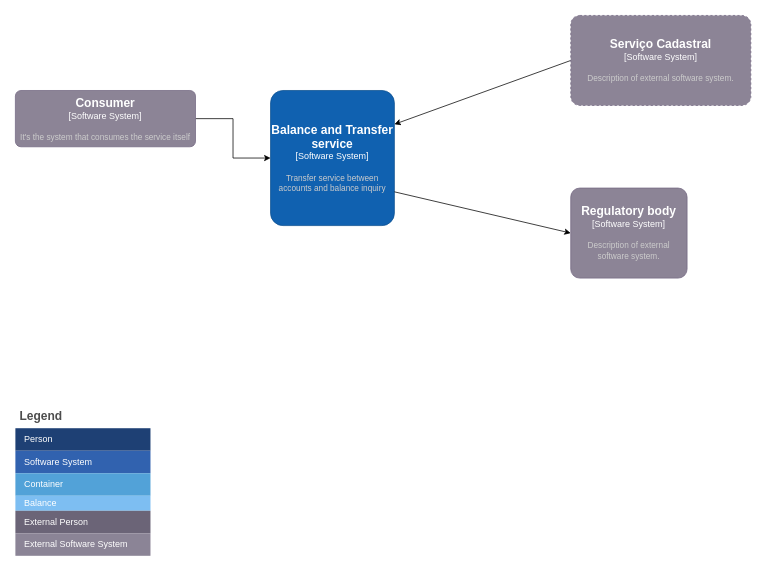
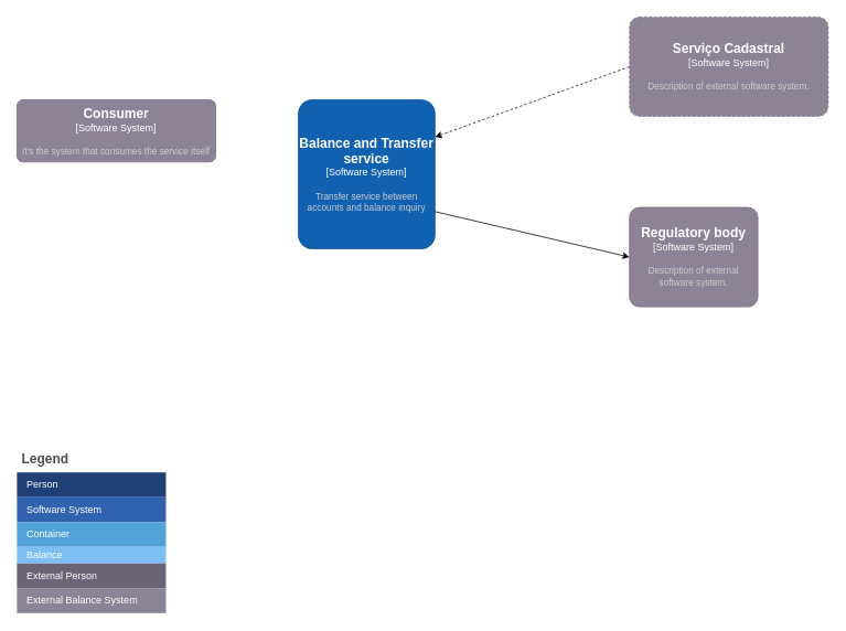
  <mxCell id="0" />
  <mxCell id="1" parent="0" />
- <mxCell id="2" style="edgeStyle=orthogonalEdgeStyle;rounded=0;orthogonalLoop=1;jettySize=auto;html=1;exitX=1;exitY=0.5;exitDx=0;exitDy=0;exitPerimeter=0;" parent="1" source="8" target="3" edge="1"><mxGeometry relative="1" as="geometry"><mxPoint x="230" y="180" as="sourcePoint" /></mxGeometry></mxCell>
  <mxCell id="3" value="&lt;font style=&quot;font-size: 16px&quot;&gt;&lt;b&gt;Balance and Transfer service&lt;/b&gt;&lt;/font&gt;&lt;div&gt;[Software System]&lt;/div&gt;&lt;br&gt;&lt;div&gt;&lt;font style=&quot;font-size: 11px&quot;&gt;&lt;font color=&quot;#cccccc&quot;&gt;Transfer service between accounts and balance inquiry&lt;/font&gt;&lt;/div&gt;" style="rounded=1;whiteSpace=wrap;html=1;labelBackgroundColor=none;fillColor=#1061B0;fontColor=#ffffff;align=center;arcSize=10;strokeColor=#0D5091;metaEdit=1;resizable=0;points=[[0.25,0,0],[0.5,0,0],[0.75,0,0],[1,0.25,0],[1,0.5,0],[1,0.75,0],[0.75,1,0],[0.5,1,0],[0.25,1,0],[0,0.75,0],[0,0.5,0],[0,0.25,0]];" parent="1" vertex="1"><mxGeometry x="360" y="120" width="165" height="180" as="geometry" /></mxCell>
  <mxCell id="4" value="&lt;font style=&quot;font-size: 16px&quot;&gt;&lt;b&gt;Regulatory body&lt;/b&gt;&lt;/font&gt;&lt;div&gt;[Software System]&lt;/div&gt;&lt;br&gt;&lt;div&gt;&lt;font style=&quot;font-size: 11px&quot;&gt;&lt;font color=&quot;#cccccc&quot;&gt;Description of external software system.&lt;/font&gt;&lt;/div&gt;" style="rounded=1;whiteSpace=wrap;html=1;labelBackgroundColor=none;fillColor=#8C8496;fontColor=#ffffff;align=center;arcSize=10;strokeColor=#736782;metaEdit=1;resizable=0;points=[[0.25,0,0],[0.5,0,0],[0.75,0,0],[1,0.25,0],[1,0.5,0],[1,0.75,0],[0.75,1,0],[0.5,1,0],[0.25,1,0],[0,0.75,0],[0,0.5,0],[0,0.25,0]];" parent="1" vertex="1"><mxGeometry x="760" y="250" width="155" height="120" as="geometry" /></mxCell>
- <mxCell id="5" style="rounded=0;orthogonalLoop=1;jettySize=auto;html=1;entryX=1;entryY=0.25;entryDx=0;entryDy=0;entryPerimeter=0;exitX=0;exitY=0.5;exitDx=0;exitDy=0;exitPerimeter=0;" parent="1" source="7" target="3" edge="1"><mxGeometry relative="1" as="geometry"><mxPoint x="760" y="80" as="sourcePoint" /></mxGeometry></mxCell>
+ <mxCell id="5" style="rounded=0;orthogonalLoop=1;jettySize=auto;html=1;entryX=1;entryY=0.25;entryDx=0;entryDy=0;entryPerimeter=0;exitX=0;exitY=0.5;exitDx=0;exitDy=0;exitPerimeter=0;dashed=1;" parent="1" source="7" target="3" edge="1"><mxGeometry relative="1" as="geometry"><mxPoint x="760" y="80" as="sourcePoint" /></mxGeometry></mxCell>
  <mxCell id="6" style="rounded=0;orthogonalLoop=1;jettySize=auto;html=1;entryX=0;entryY=0.5;entryDx=0;entryDy=0;entryPerimeter=0;exitX=1;exitY=0.75;exitDx=0;exitDy=0;exitPerimeter=0;" parent="1" source="3" target="4" edge="1"><mxGeometry relative="1" as="geometry" /></mxCell>
  <mxCell id="7" value="&lt;font style=&quot;font-size: 16px&quot;&gt;&lt;b&gt;Serviço Cadastral&lt;/b&gt;&lt;/font&gt;&lt;div&gt;[Software System]&lt;/div&gt;&lt;br&gt;&lt;div&gt;&lt;font style=&quot;font-size: 11px&quot;&gt;&lt;font color=&quot;#cccccc&quot;&gt;Description of external software system.&lt;/font&gt;&lt;/div&gt;" style="rounded=1;whiteSpace=wrap;html=1;labelBackgroundColor=none;fillColor=#8C8496;fontColor=#ffffff;align=center;arcSize=10;strokeColor=#736782;metaEdit=1;resizable=0;points=[[0.25,0,0],[0.5,0,0],[0.75,0,0],[1,0.25,0],[1,0.5,0],[1,0.75,0],[0.75,1,0],[0.5,1,0],[0.25,1,0],[0,0.75,0],[0,0.5,0],[0,0.25,0]];dashed=1;" parent="1" vertex="1"><mxGeometry x="760" y="20" width="240" height="120" as="geometry" /></mxCell>
  <mxCell id="8" value="&lt;font style=&quot;font-size: 16px&quot;&gt;&lt;b&gt;Consumer&lt;/b&gt;&lt;/font&gt;&lt;div&gt;[Software System]&lt;/div&gt;&lt;br&gt;&lt;div&gt;&lt;font style=&quot;font-size: 11px&quot;&gt;&lt;font color=&quot;#cccccc&quot;&gt;It's the system that consumes the service itself&lt;/font&gt;&lt;/div&gt;" style="rounded=1;whiteSpace=wrap;html=1;labelBackgroundColor=none;fillColor=#8C8496;fontColor=#ffffff;align=center;arcSize=10;strokeColor=#736782;metaEdit=1;resizable=0;points=[[0.25,0,0],[0.5,0,0],[0.75,0,0],[1,0.25,0],[1,0.5,0],[1,0.75,0],[0.75,1,0],[0.5,1,0],[0.25,1,0],[0,0.75,0],[0,0.5,0],[0,0.25,0]];" parent="1" vertex="1"><mxGeometry x="20" y="120" width="240" height="75" as="geometry" /></mxCell>
  <mxCell id="9" value="Legend" style="shape=table;startSize=30;container=1;collapsible=0;childLayout=tableLayout;fontSize=16;align=left;verticalAlign=top;fillColor=none;strokeColor=none;fontColor=#4D4D4D;fontStyle=1;spacingLeft=6;spacing=0;resizable=0;" parent="1" vertex="1"><mxGeometry x="20" y="540" width="180" height="200" as="geometry" /></mxCell>
  <mxCell id="10" value="" style="shape=tableRow;horizontal=0;startSize=0;swimlaneHead=0;swimlaneBody=0;strokeColor=inherit;top=0;left=0;bottom=0;right=0;collapsible=0;dropTarget=0;fillColor=none;points=[[0,0.5],[1,0.5]];portConstraint=eastwest;fontSize=12;" parent="9" vertex="1"><mxGeometry y="30" width="180" height="30" as="geometry" /></mxCell>
  <mxCell id="11" value="Person" style="shape=partialRectangle;html=1;whiteSpace=wrap;connectable=0;strokeColor=inherit;overflow=hidden;fillColor=#1E4074;top=0;left=0;bottom=0;right=0;pointerEvents=1;fontSize=12;align=left;fontColor=#FFFFFF;gradientColor=none;spacingLeft=10;spacingRight=4;" parent="10" vertex="1"><mxGeometry width="180" height="30" as="geometry"><mxRectangle width="180" height="30" as="alternateBounds" /></mxGeometry></mxCell>
  <mxCell id="12" value="" style="shape=tableRow;horizontal=0;startSize=0;swimlaneHead=0;swimlaneBody=0;strokeColor=inherit;top=0;left=0;bottom=0;right=0;collapsible=0;dropTarget=0;fillColor=none;points=[[0,0.5],[1,0.5]];portConstraint=eastwest;fontSize=12;" parent="9" vertex="1"><mxGeometry y="60" width="180" height="30" as="geometry" /></mxCell>
  <mxCell id="13" value="Software System" style="shape=partialRectangle;html=1;whiteSpace=wrap;connectable=0;strokeColor=inherit;overflow=hidden;fillColor=#3162AF;top=0;left=0;bottom=0;right=0;pointerEvents=1;fontSize=12;align=left;fontColor=#FFFFFF;gradientColor=none;spacingLeft=10;spacingRight=4;" parent="12" vertex="1"><mxGeometry width="180" height="30" as="geometry"><mxRectangle width="180" height="30" as="alternateBounds" /></mxGeometry></mxCell>
  <mxCell id="14" value="" style="shape=tableRow;horizontal=0;startSize=0;swimlaneHead=0;swimlaneBody=0;strokeColor=inherit;top=0;left=0;bottom=0;right=0;collapsible=0;dropTarget=0;fillColor=none;points=[[0,0.5],[1,0.5]];portConstraint=eastwest;fontSize=12;" parent="9" vertex="1"><mxGeometry y="90" width="180" height="30" as="geometry" /></mxCell>
  <mxCell id="15" value="Container" style="shape=partialRectangle;html=1;whiteSpace=wrap;connectable=0;strokeColor=inherit;overflow=hidden;fillColor=#52a2d8;top=0;left=0;bottom=0;right=0;pointerEvents=1;fontSize=12;align=left;fontColor=#FFFFFF;gradientColor=none;spacingLeft=10;spacingRight=4;" parent="14" vertex="1"><mxGeometry width="180" height="30" as="geometry"><mxRectangle width="180" height="30" as="alternateBounds" /></mxGeometry></mxCell>
  <mxCell id="16" value="" style="shape=tableRow;horizontal=0;startSize=0;swimlaneHead=0;swimlaneBody=0;strokeColor=inherit;top=0;left=0;bottom=0;right=0;collapsible=0;dropTarget=0;fillColor=none;points=[[0,0.5],[1,0.5]];portConstraint=eastwest;fontSize=12;" parent="9" vertex="1"><mxGeometry y="120" width="180" height="20" as="geometry" /></mxCell>
  <mxCell id="17" value="Balance" style="shape=partialRectangle;html=1;whiteSpace=wrap;connectable=0;strokeColor=inherit;overflow=hidden;fillColor=#7dbef2;top=0;left=0;bottom=0;right=0;pointerEvents=1;fontSize=12;align=left;fontColor=#FFFFFF;gradientColor=none;spacingLeft=10;spacingRight=4;" parent="16" vertex="1"><mxGeometry width="180" height="20" as="geometry"><mxRectangle width="180" height="20" as="alternateBounds" /></mxGeometry></mxCell>
  <mxCell id="18" value="" style="shape=tableRow;horizontal=0;startSize=0;swimlaneHead=0;swimlaneBody=0;strokeColor=inherit;top=0;left=0;bottom=0;right=0;collapsible=0;dropTarget=0;fillColor=none;points=[[0,0.5],[1,0.5]];portConstraint=eastwest;fontSize=12;" parent="9" vertex="1"><mxGeometry y="140" width="180" height="30" as="geometry" /></mxCell>
  <mxCell id="19" value="External Person" style="shape=partialRectangle;html=1;whiteSpace=wrap;connectable=0;strokeColor=inherit;overflow=hidden;fillColor=#6b6477;top=0;left=0;bottom=0;right=0;pointerEvents=1;fontSize=12;align=left;fontColor=#FFFFFF;gradientColor=none;spacingLeft=10;spacingRight=4;" parent="18" vertex="1"><mxGeometry width="180" height="30" as="geometry"><mxRectangle width="180" height="30" as="alternateBounds" /></mxGeometry></mxCell>
  <mxCell id="20" value="" style="shape=tableRow;horizontal=0;startSize=0;swimlaneHead=0;swimlaneBody=0;strokeColor=inherit;top=0;left=0;bottom=0;right=0;collapsible=0;dropTarget=0;fillColor=none;points=[[0,0.5],[1,0.5]];portConstraint=eastwest;fontSize=12;" parent="9" vertex="1"><mxGeometry y="170" width="180" height="30" as="geometry" /></mxCell>
- <mxCell id="21" value="External Software System" style="shape=partialRectangle;html=1;whiteSpace=wrap;connectable=0;strokeColor=inherit;overflow=hidden;fillColor=#8b8496;top=0;left=0;bottom=0;right=0;pointerEvents=1;fontSize=12;align=left;fontColor=#FFFFFF;gradientColor=none;spacingLeft=10;spacingRight=4;" parent="20" vertex="1"><mxGeometry width="180" height="30" as="geometry"><mxRectangle width="180" height="30" as="alternateBounds" /></mxGeometry></mxCell>
+ <mxCell id="21" value="External Balance System" style="shape=partialRectangle;html=1;whiteSpace=wrap;connectable=0;strokeColor=inherit;overflow=hidden;fillColor=#8b8496;top=0;left=0;bottom=0;right=0;pointerEvents=1;fontSize=12;align=left;fontColor=#FFFFFF;gradientColor=none;spacingLeft=10;spacingRight=4;" parent="20" vertex="1"><mxGeometry width="180" height="30" as="geometry"><mxRectangle width="180" height="30" as="alternateBounds" /></mxGeometry></mxCell>
